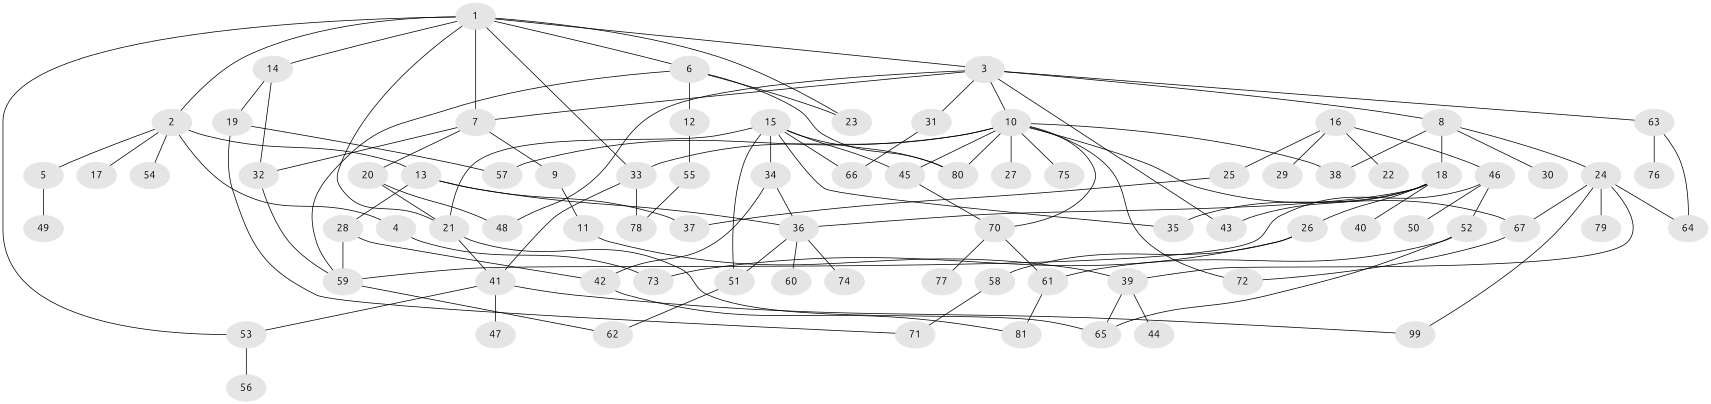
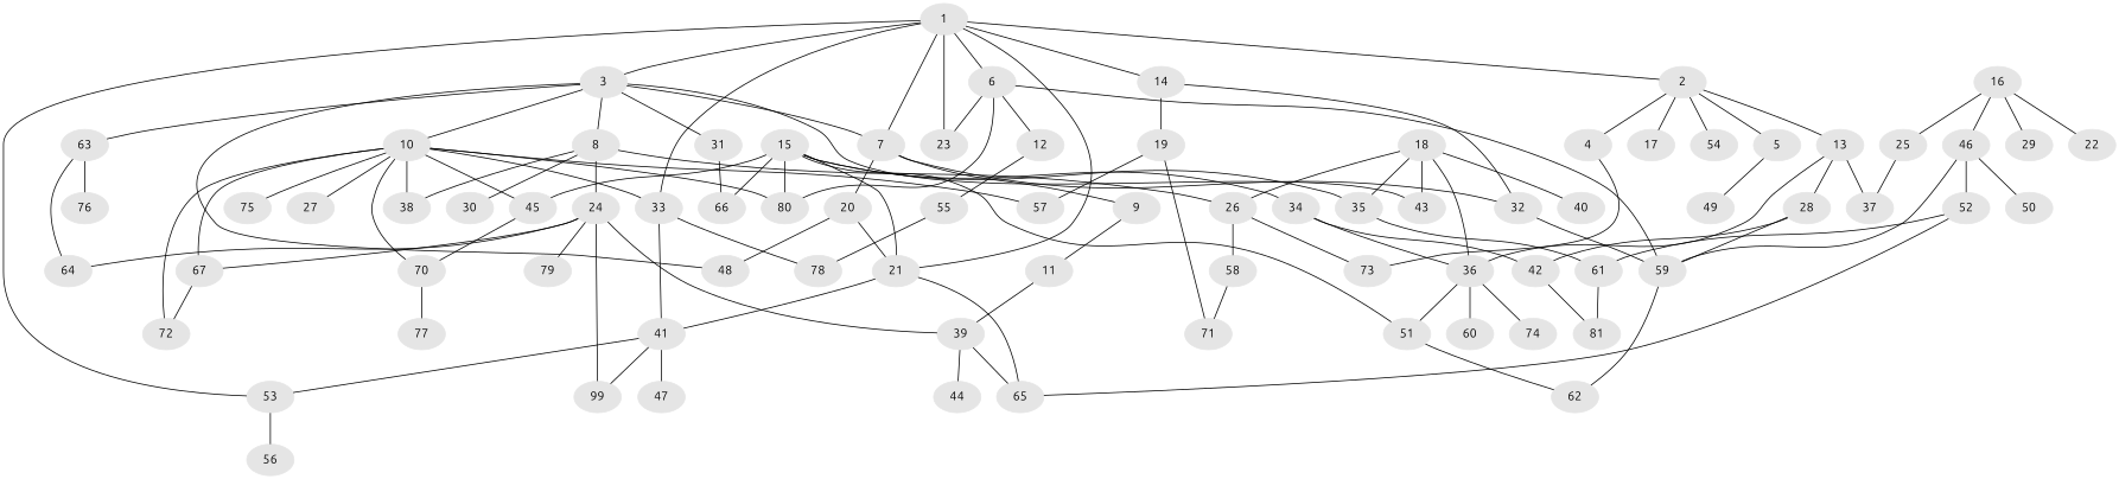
  graph {
    fontname=Ubuntu
    node [color=gray90 fontname=Ubuntu style=filled]
    edge [fontname=Ubuntu]
    1
    2
    3
    6
    7
    14
    21
    23
    33
    53
    4
    5
    13
    17
    54
    8
    10
    31
    43
    48
    63
    12
    59
    80
    9
    20
    32
    19
    41
    65
    78
    56
    73
    49
    28
    36
    37
    18
    24
    30
    38
    27
    45
    57
    67
    70
    72
    75
    66
    64
    76
    55
    62
    11
    35
    26
    40
    39
    n59 [label=99]
    79
    77
    15
    34
    51
    44
    16
    22
    25
    29
    46
    42
    60
    74
    71
    61
    50
    52
    58
    47
    81
    1 -- 2
    1 -- 3
    1 -- 6
    1 -- 7
    1 -- 14
    1 -- 21
    1 -- 23
    1 -- 33
    1 -- 53
    2 -- 4
    2 -- 5
    2 -- 13
    2 -- 17
    2 -- 54
    3 -- 7
    3 -- 8
    3 -- 10
    3 -- 31
    3 -- 43
    3 -- 48
    3 -- 63
    6 -- 23
    6 -- 12
    6 -- 59
    6 -- 80
    7 -- 9
    7 -- 20
    7 -- 32
    14 -- 32
    14 -- 19
    21 -- 41
    21 -- 65
    33 -- 41
    33 -- 78
    53 -- 56
    4 -- 73
    5 -- 49
    13 -- 28
    13 -- 36
    13 -- 37
-   8 -- 18
+   8 -- 26
    8 -- 24
    8 -- 30
    8 -- 38
    10 -- 33
    10 -- 80
    10 -- 38
    10 -- 27
    10 -- 45
    10 -- 57
    10 -- 67
    10 -- 70
    10 -- 72
    10 -- 75
    31 -- 66
    63 -- 64
    63 -- 76
    12 -- 55
    59 -- 62
    9 -- 11
    20 -- 21
    20 -- 48
    32 -- 59
    19 -- 57
    19 -- 71
    41 -- 53
    41 -- n59
    41 -- 47
    28 -- 59
    28 -- 42
    36 -- 51
    36 -- 60
    36 -- 74
    18 -- 43
    18 -- 36
    18 -- 35
    18 -- 26
    18 -- 40
    24 -- 67
    24 -- 64
    24 -- 39
    24 -- n59
    24 -- 79
    45 -- 70
    67 -- 72
    70 -- 77
    55 -- 78
    11 -- 39
-   70 -- 61
+   35 -- 61
    26 -- 73
    26 -- 58
    39 -- 65
    39 -- 44
    15 -- 21
    15 -- 80
    15 -- 45
    15 -- 66
    15 -- 35
    15 -- 34
    15 -- 51
    34 -- 36
    34 -- 42
    51 -- 62
    16 -- 22
    16 -- 25
    16 -- 29
    16 -- 46
    25 -- 37
    46 -- 59
    46 -- 50
    46 -- 52
    42 -- 81
    61 -- 81
    52 -- 65
    52 -- 61
    58 -- 71
  }
